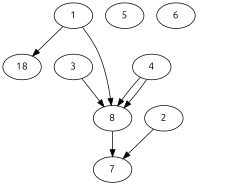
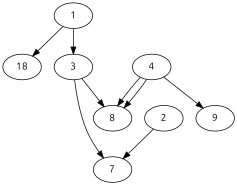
  digraph {
    fontname=Ubuntu
    node [alpha=0.05 fontname=Ubuntu]
    edge [fontname=Ubuntu]
    1 [alpha=0.18 expect_size=51918848]
    8 [alpha=0.14 expect_size=25220096]
    n3 [alpha=0.09 expect_size=28269568 label=18]
    2 [alpha=0.08 expect_size=31722496]
    7 [alpha=0.02 expect_size=40623104]
    3 [alpha=0.12 expect_size=9184256]
    4 [expect_size=35358720]
-   5 [alpha=0.11 expect_size=48356352]
-   6 [expect_size=48675840]
-   1 -> 8
+   9 [alpha=0.20 expect_size=29504512]
+   1 -> 3
    1 -> n3
    2 -> 7
    3 -> 8
-   8 -> 7
+   3 -> 7
    4 -> 8
    4 -> 8
+   4 -> 9
  }
